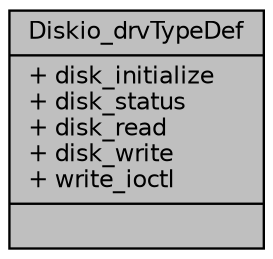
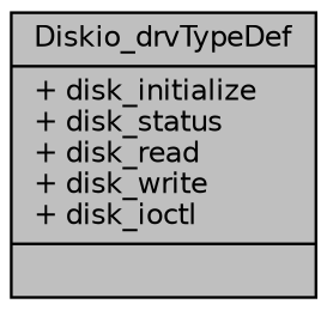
  digraph {
-   n1 [color=black fillcolor=grey75 fontcolor=black fontname=Helvetica fontsize=10 height=0.2 label="{Diskio_drvTypeDef\n|+ disk_initialize\l+ disk_status\l+ disk_read\l+ disk_write\l+ write_ioctl\l|}" shape=record style=filled width=0.4]
+   n1 [color=black fillcolor=grey75 fontcolor=black fontname=Helvetica fontsize=10 height=0.2 label="{Diskio_drvTypeDef\n|+ disk_initialize\l+ disk_status\l+ disk_read\l+ disk_write\l+ disk_ioctl\l|}" shape=record style=filled width=0.4]
  }
